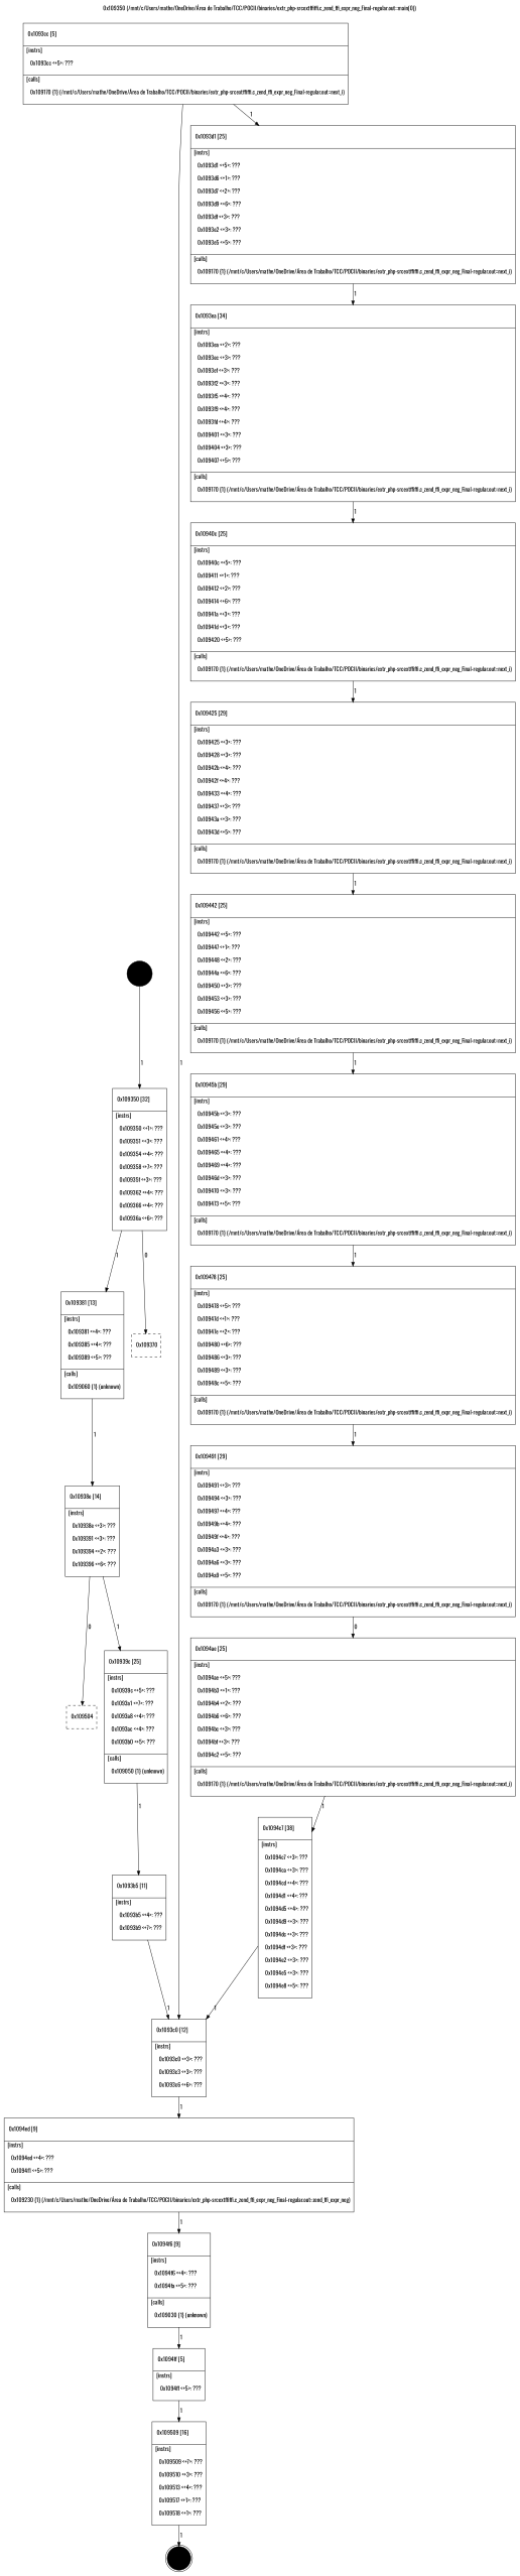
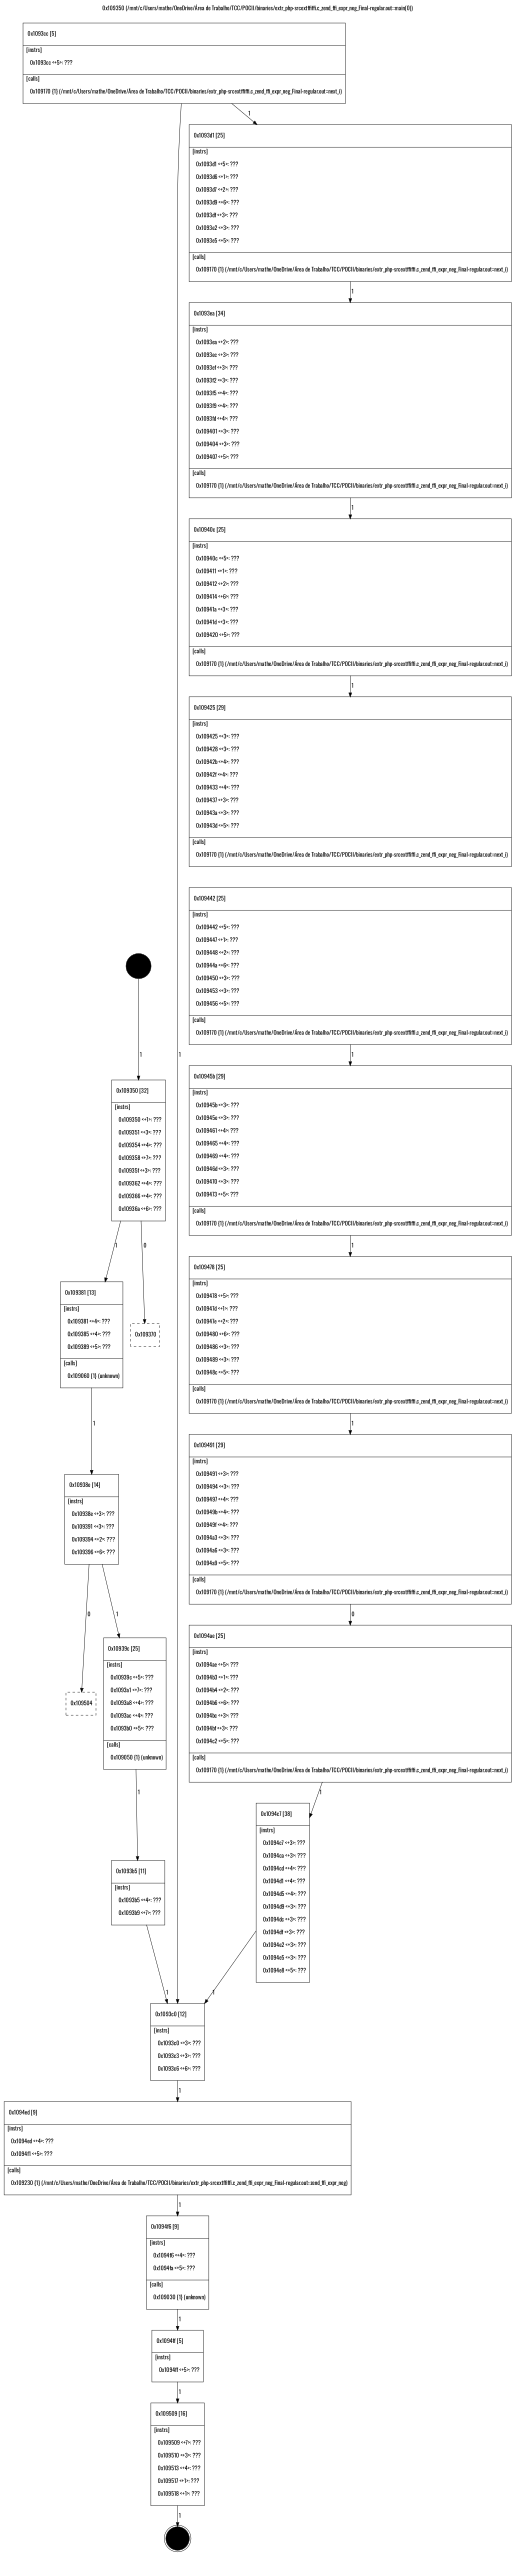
  digraph {
    fontname=Oswald
    label="0x109350 (/mnt/c/Users/mathe/OneDrive/Área de Trabalho/TCC/POCII/binaries/extr_php-srcextffiffi.c_zend_ffi_expr_neg_Final-regular.out::main(0))"
    labelloc=t
    node [fontname=Oswald shape=record]
    edge [fontname=Oswald]
    Entry [fillcolor=black height=0.3 shape=circle style=filled width=0.3]
    n2 [label="{\n     0x109350 [32]\l\n     | [instrs]\l\n     &nbsp;&nbsp;0x109350 \<+1\>: ???\l\n     &nbsp;&nbsp;0x109351 \<+3\>: ???\l\n     &nbsp;&nbsp;0x109354 \<+4\>: ???\l\n     &nbsp;&nbsp;0x109358 \<+7\>: ???\l\n     &nbsp;&nbsp;0x10935f \<+3\>: ???\l\n     &nbsp;&nbsp;0x109362 \<+4\>: ???\l\n     &nbsp;&nbsp;0x109366 \<+4\>: ???\l\n     &nbsp;&nbsp;0x10936a \<+6\>: ???\l\n  }"]
    n3 [label="{\n     0x109381 [13]\l\n     | [instrs]\l\n     &nbsp;&nbsp;0x109381 \<+4\>: ???\l\n     &nbsp;&nbsp;0x109385 \<+4\>: ???\l\n     &nbsp;&nbsp;0x109389 \<+5\>: ???\l\n     | [calls]\l\n     &nbsp;&nbsp;0x109060 \{1\} (unknown)\l\n  }"]
    n4 [label="{\n     0x109370\l\n  }" style=dashed]
    n5 [label="{\n     0x10938e [14]\l\n     | [instrs]\l\n     &nbsp;&nbsp;0x10938e \<+3\>: ???\l\n     &nbsp;&nbsp;0x109391 \<+3\>: ???\l\n     &nbsp;&nbsp;0x109394 \<+2\>: ???\l\n     &nbsp;&nbsp;0x109396 \<+6\>: ???\l\n  }"]
    n6 [label="{\n     0x109504\l\n  }" style=dashed]
    n7 [label="{\n     0x10939c [25]\l\n     | [instrs]\l\n     &nbsp;&nbsp;0x10939c \<+5\>: ???\l\n     &nbsp;&nbsp;0x1093a1 \<+7\>: ???\l\n     &nbsp;&nbsp;0x1093a8 \<+4\>: ???\l\n     &nbsp;&nbsp;0x1093ac \<+4\>: ???\l\n     &nbsp;&nbsp;0x1093b0 \<+5\>: ???\l\n     | [calls]\l\n     &nbsp;&nbsp;0x109050 \{1\} (unknown)\l\n  }"]
    n8 [label="{\n     0x1093b5 [11]\l\n     | [instrs]\l\n     &nbsp;&nbsp;0x1093b5 \<+4\>: ???\l\n     &nbsp;&nbsp;0x1093b9 \<+7\>: ???\l\n  }"]
    n9 [label="{\n     0x1093c0 [12]\l\n     | [instrs]\l\n     &nbsp;&nbsp;0x1093c0 \<+3\>: ???\l\n     &nbsp;&nbsp;0x1093c3 \<+3\>: ???\l\n     &nbsp;&nbsp;0x1093c6 \<+6\>: ???\l\n  }"]
    Exit [fillcolor=black height=0.3 peripheries=2 shape=circle style=filled width=0.3]
    n11 [label="{\n     0x1094ed [9]\l\n     | [instrs]\l\n     &nbsp;&nbsp;0x1094ed \<+4\>: ???\l\n     &nbsp;&nbsp;0x1094f1 \<+5\>: ???\l\n     | [calls]\l\n     &nbsp;&nbsp;0x109230 \{1\} (/mnt/c/Users/mathe/OneDrive/Área de Trabalho/TCC/POCII/binaries/extr_php-srcextffiffi.c_zend_ffi_expr_neg_Final-regular.out::zend_ffi_expr_neg)\l\n  }"]
    n12 [label="{\n     0x1094f6 [9]\l\n     | [instrs]\l\n     &nbsp;&nbsp;0x1094f6 \<+4\>: ???\l\n     &nbsp;&nbsp;0x1094fa \<+5\>: ???\l\n     | [calls]\l\n     &nbsp;&nbsp;0x109030 \{1\} (unknown)\l\n  }"]
    n13 [label="{\n     0x1093cc [5]\l\n     | [instrs]\l\n     &nbsp;&nbsp;0x1093cc \<+5\>: ???\l\n     | [calls]\l\n     &nbsp;&nbsp;0x109170 \{1\} (/mnt/c/Users/mathe/OneDrive/Área de Trabalho/TCC/POCII/binaries/extr_php-srcextffiffi.c_zend_ffi_expr_neg_Final-regular.out::next_i)\l\n  }"]
    n14 [label="{\n     0x1093d1 [25]\l\n     | [instrs]\l\n     &nbsp;&nbsp;0x1093d1 \<+5\>: ???\l\n     &nbsp;&nbsp;0x1093d6 \<+1\>: ???\l\n     &nbsp;&nbsp;0x1093d7 \<+2\>: ???\l\n     &nbsp;&nbsp;0x1093d9 \<+6\>: ???\l\n     &nbsp;&nbsp;0x1093df \<+3\>: ???\l\n     &nbsp;&nbsp;0x1093e2 \<+3\>: ???\l\n     &nbsp;&nbsp;0x1093e5 \<+5\>: ???\l\n     | [calls]\l\n     &nbsp;&nbsp;0x109170 \{1\} (/mnt/c/Users/mathe/OneDrive/Área de Trabalho/TCC/POCII/binaries/extr_php-srcextffiffi.c_zend_ffi_expr_neg_Final-regular.out::next_i)\l\n  }"]
    n15 [label="{\n     0x1094ff [5]\l\n     | [instrs]\l\n     &nbsp;&nbsp;0x1094ff \<+5\>: ???\l\n  }"]
    n16 [label="{\n     0x1093ea [34]\l\n     | [instrs]\l\n     &nbsp;&nbsp;0x1093ea \<+2\>: ???\l\n     &nbsp;&nbsp;0x1093ec \<+3\>: ???\l\n     &nbsp;&nbsp;0x1093ef \<+3\>: ???\l\n     &nbsp;&nbsp;0x1093f2 \<+3\>: ???\l\n     &nbsp;&nbsp;0x1093f5 \<+4\>: ???\l\n     &nbsp;&nbsp;0x1093f9 \<+4\>: ???\l\n     &nbsp;&nbsp;0x1093fd \<+4\>: ???\l\n     &nbsp;&nbsp;0x109401 \<+3\>: ???\l\n     &nbsp;&nbsp;0x109404 \<+3\>: ???\l\n     &nbsp;&nbsp;0x109407 \<+5\>: ???\l\n     | [calls]\l\n     &nbsp;&nbsp;0x109170 \{1\} (/mnt/c/Users/mathe/OneDrive/Área de Trabalho/TCC/POCII/binaries/extr_php-srcextffiffi.c_zend_ffi_expr_neg_Final-regular.out::next_i)\l\n  }"]
    n17 [label="{\n     0x10940c [25]\l\n     | [instrs]\l\n     &nbsp;&nbsp;0x10940c \<+5\>: ???\l\n     &nbsp;&nbsp;0x109411 \<+1\>: ???\l\n     &nbsp;&nbsp;0x109412 \<+2\>: ???\l\n     &nbsp;&nbsp;0x109414 \<+6\>: ???\l\n     &nbsp;&nbsp;0x10941a \<+3\>: ???\l\n     &nbsp;&nbsp;0x10941d \<+3\>: ???\l\n     &nbsp;&nbsp;0x109420 \<+5\>: ???\l\n     | [calls]\l\n     &nbsp;&nbsp;0x109170 \{1\} (/mnt/c/Users/mathe/OneDrive/Área de Trabalho/TCC/POCII/binaries/extr_php-srcextffiffi.c_zend_ffi_expr_neg_Final-regular.out::next_i)\l\n  }"]
    n18 [label="{\n     0x109425 [29]\l\n     | [instrs]\l\n     &nbsp;&nbsp;0x109425 \<+3\>: ???\l\n     &nbsp;&nbsp;0x109428 \<+3\>: ???\l\n     &nbsp;&nbsp;0x10942b \<+4\>: ???\l\n     &nbsp;&nbsp;0x10942f \<+4\>: ???\l\n     &nbsp;&nbsp;0x109433 \<+4\>: ???\l\n     &nbsp;&nbsp;0x109437 \<+3\>: ???\l\n     &nbsp;&nbsp;0x10943a \<+3\>: ???\l\n     &nbsp;&nbsp;0x10943d \<+5\>: ???\l\n     | [calls]\l\n     &nbsp;&nbsp;0x109170 \{1\} (/mnt/c/Users/mathe/OneDrive/Área de Trabalho/TCC/POCII/binaries/extr_php-srcextffiffi.c_zend_ffi_expr_neg_Final-regular.out::next_i)\l\n  }"]
    n19 [label="{\n     0x109442 [25]\l\n     | [instrs]\l\n     &nbsp;&nbsp;0x109442 \<+5\>: ???\l\n     &nbsp;&nbsp;0x109447 \<+1\>: ???\l\n     &nbsp;&nbsp;0x109448 \<+2\>: ???\l\n     &nbsp;&nbsp;0x10944a \<+6\>: ???\l\n     &nbsp;&nbsp;0x109450 \<+3\>: ???\l\n     &nbsp;&nbsp;0x109453 \<+3\>: ???\l\n     &nbsp;&nbsp;0x109456 \<+5\>: ???\l\n     | [calls]\l\n     &nbsp;&nbsp;0x109170 \{1\} (/mnt/c/Users/mathe/OneDrive/Área de Trabalho/TCC/POCII/binaries/extr_php-srcextffiffi.c_zend_ffi_expr_neg_Final-regular.out::next_i)\l\n  }"]
    n20 [label="{\n     0x10945b [29]\l\n     | [instrs]\l\n     &nbsp;&nbsp;0x10945b \<+3\>: ???\l\n     &nbsp;&nbsp;0x10945e \<+3\>: ???\l\n     &nbsp;&nbsp;0x109461 \<+4\>: ???\l\n     &nbsp;&nbsp;0x109465 \<+4\>: ???\l\n     &nbsp;&nbsp;0x109469 \<+4\>: ???\l\n     &nbsp;&nbsp;0x10946d \<+3\>: ???\l\n     &nbsp;&nbsp;0x109470 \<+3\>: ???\l\n     &nbsp;&nbsp;0x109473 \<+5\>: ???\l\n     | [calls]\l\n     &nbsp;&nbsp;0x109170 \{1\} (/mnt/c/Users/mathe/OneDrive/Área de Trabalho/TCC/POCII/binaries/extr_php-srcextffiffi.c_zend_ffi_expr_neg_Final-regular.out::next_i)\l\n  }"]
    n21 [label="{\n     0x109478 [25]\l\n     | [instrs]\l\n     &nbsp;&nbsp;0x109478 \<+5\>: ???\l\n     &nbsp;&nbsp;0x10947d \<+1\>: ???\l\n     &nbsp;&nbsp;0x10947e \<+2\>: ???\l\n     &nbsp;&nbsp;0x109480 \<+6\>: ???\l\n     &nbsp;&nbsp;0x109486 \<+3\>: ???\l\n     &nbsp;&nbsp;0x109489 \<+3\>: ???\l\n     &nbsp;&nbsp;0x10948c \<+5\>: ???\l\n     | [calls]\l\n     &nbsp;&nbsp;0x109170 \{1\} (/mnt/c/Users/mathe/OneDrive/Área de Trabalho/TCC/POCII/binaries/extr_php-srcextffiffi.c_zend_ffi_expr_neg_Final-regular.out::next_i)\l\n  }"]
    n22 [label="{\n     0x109491 [29]\l\n     | [instrs]\l\n     &nbsp;&nbsp;0x109491 \<+3\>: ???\l\n     &nbsp;&nbsp;0x109494 \<+3\>: ???\l\n     &nbsp;&nbsp;0x109497 \<+4\>: ???\l\n     &nbsp;&nbsp;0x10949b \<+4\>: ???\l\n     &nbsp;&nbsp;0x10949f \<+4\>: ???\l\n     &nbsp;&nbsp;0x1094a3 \<+3\>: ???\l\n     &nbsp;&nbsp;0x1094a6 \<+3\>: ???\l\n     &nbsp;&nbsp;0x1094a9 \<+5\>: ???\l\n     | [calls]\l\n     &nbsp;&nbsp;0x109170 \{1\} (/mnt/c/Users/mathe/OneDrive/Área de Trabalho/TCC/POCII/binaries/extr_php-srcextffiffi.c_zend_ffi_expr_neg_Final-regular.out::next_i)\l\n  }"]
    n23 [label="{\n     0x1094ae [25]\l\n     | [instrs]\l\n     &nbsp;&nbsp;0x1094ae \<+5\>: ???\l\n     &nbsp;&nbsp;0x1094b3 \<+1\>: ???\l\n     &nbsp;&nbsp;0x1094b4 \<+2\>: ???\l\n     &nbsp;&nbsp;0x1094b6 \<+6\>: ???\l\n     &nbsp;&nbsp;0x1094bc \<+3\>: ???\l\n     &nbsp;&nbsp;0x1094bf \<+3\>: ???\l\n     &nbsp;&nbsp;0x1094c2 \<+5\>: ???\l\n     | [calls]\l\n     &nbsp;&nbsp;0x109170 \{1\} (/mnt/c/Users/mathe/OneDrive/Área de Trabalho/TCC/POCII/binaries/extr_php-srcextffiffi.c_zend_ffi_expr_neg_Final-regular.out::next_i)\l\n  }"]
    n24 [label="{\n     0x1094c7 [38]\l\n     | [instrs]\l\n     &nbsp;&nbsp;0x1094c7 \<+3\>: ???\l\n     &nbsp;&nbsp;0x1094ca \<+3\>: ???\l\n     &nbsp;&nbsp;0x1094cd \<+4\>: ???\l\n     &nbsp;&nbsp;0x1094d1 \<+4\>: ???\l\n     &nbsp;&nbsp;0x1094d5 \<+4\>: ???\l\n     &nbsp;&nbsp;0x1094d9 \<+3\>: ???\l\n     &nbsp;&nbsp;0x1094dc \<+3\>: ???\l\n     &nbsp;&nbsp;0x1094df \<+3\>: ???\l\n     &nbsp;&nbsp;0x1094e2 \<+3\>: ???\l\n     &nbsp;&nbsp;0x1094e5 \<+3\>: ???\l\n     &nbsp;&nbsp;0x1094e8 \<+5\>: ???\l\n  }"]
    n25 [label="{\n     0x109509 [16]\l\n     | [instrs]\l\n     &nbsp;&nbsp;0x109509 \<+7\>: ???\l\n     &nbsp;&nbsp;0x109510 \<+3\>: ???\l\n     &nbsp;&nbsp;0x109513 \<+4\>: ???\l\n     &nbsp;&nbsp;0x109517 \<+1\>: ???\l\n     &nbsp;&nbsp;0x109518 \<+1\>: ???\l\n  }"]
    Entry -> n2 [label=" 1"]
    n2 -> n3 [label=" 1"]
    n2 -> n4 [label=" 0"]
    n3 -> n5 [label=" 1"]
    n5 -> n6 [label=" 0"]
    n5 -> n7 [label=" 1"]
    n7 -> n8 [label=" 1"]
    n8 -> n9 [label=" 1"]
    n9 -> n11 [label=" 1"]
    n11 -> n12 [label=" 1"]
    n12 -> n15 [label=" 1"]
    n13 -> n9 [label=" 1"]
    n13 -> n14 [label=" 1"]
    n14 -> n16 [label=" 1"]
    n15 -> n25 [label=" 1"]
    n16 -> n17 [label=" 1"]
    n17 -> n18 [label=" 1"]
-   n18 -> n19 [label=" 1"]
    n19 -> n20 [label=" 1"]
    n20 -> n21 [label=" 1"]
    n21 -> n22 [label=" 1"]
    n22 -> n23 [label=" 0"]
    n23 -> n24 [label=" 1"]
    n24 -> n9 [label=" 1"]
    n25 -> Exit [label=" 1"]
  }
